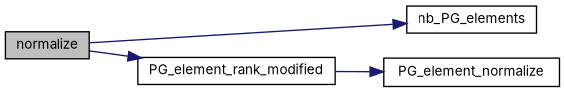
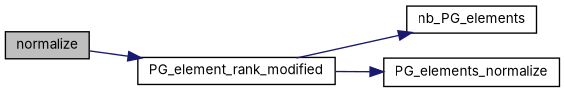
  digraph {
    fontname=Inter
    rankdir=LR
    node [color=black fillcolor=white fontname=Inter fontsize=10 shape=record style=filled]
    edge [color=midnightblue fontname=Inter fontsize=10 labelfontname=Helvetica labelfontsize=10 style=solid]
    n1 [fillcolor=grey75 fontcolor=black height=0.2 label=normalize width=0.4]
    n2 [height=0.2 label=nb_PG_elements width=0.4]
    n3 [height=0.2 label=PG_element_rank_modified width=0.4]
-   n4 [height=0.2 label=PG_element_normalize width=0.4]
-   n1 -> n2
+   n4 [height=0.2 label=PG_elements_normalize width=0.4]
+   n3 -> n2
    n1 -> n3
    n3 -> n4
  }
